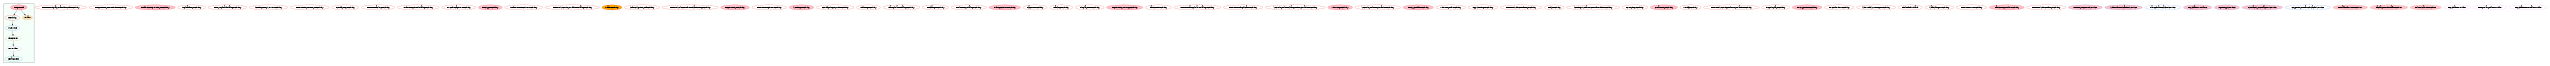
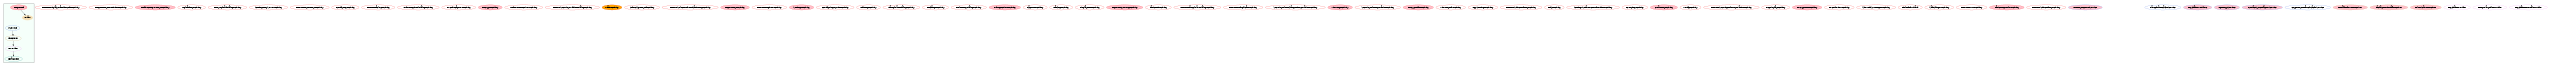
  digraph {
    node [color=red]
-   _Activity
    _Service [color=royalblue]
    _Reciever [color=peru]
    _Provider [color=violet]
    _Fragment [color=teal]
    _Main [color=mintcream fillcolor=wheat style=filled]
    _Exported [fillcolor=lightpink style=filled]
    RemoteDisplayTransferCodeActivity
    RequestKeyPermissionActivity
    RedirectImportKeysActivity [fillcolor=pink style=filled]
    UploadKeyActivity
    RetryUploadDialogActivity
    SettingsKeyServerActivity
    RemoteImportKeysActivity
    CertifyKeyActivity
    RemoteBackupActivity
    OrbotRequiredDialogActivity
    QrCodeCaptureActivity
    DecryptActivity [fillcolor=pink style=filled]
    UsbEventReceiverActivity
    RemoteSecurityProblemDialogActivity
    MainActivity [fillcolor=orange style=filled]
    SelectSignKeyIdActivity
    RemoteSelectAuthenticationKeyActivity
    ImportKeysActivity [fillcolor=pink style=filled]
    RemoteRegisterActivity
    SettingsActivity [fillcolor=pink style=filled]
    CertifyFingerprintActivity
    EditKeyActivity
    PassphraseDialogActivity
    ExchangeActivity
    DeleteKeyDialogActivity
    DebugActionsActivity [fillcolor=pink style=filled]
    CaptureActivity
    BackupActivity
    DisplayTextActivity
    ImportKeysProxyActivity [fillcolor=pink style=filled]
    PanicExitActivity
    RemotePassphraseDialogActivity
    RemoteDeduplicateActivity
    SecurityTokenChangePinOperationActivity
    ViewKeyActivity [fillcolor=pink style=filled]
    SecurityTokenOperationActivity
    EncryptFilesActivity [fillcolor=pink style=filled]
    ViewKeyAdvActivity
    AppSettingsActivity
    RemoteSelectPubKeyActivity
    HelpActivity
    SettingsSmartPGPAuthoritiesActivity
    GroupingActivity
    CreateKeyActivity [fillcolor=pink style=filled]
    VerifyActivity
    RemoteSecurityTokenOperationActivity
    LogDisplayActivity
    EncryptTextActivity [fillcolor=pink style=filled]
    QrCodeViewActivity
    ShowNfcSweetspotActivity
    LinkedIdWizard
    SafeSlingerActivity
    RemoteErrorActivity
    PanicResponderActivity [fillcolor=pink style=filled]
    RemoteSelectIdKeyActivity
    DummyAccountService [color=royalblue fillcolor=pink style=filled]
-   SshAuthenticationService [color=royalblue fillcolor=pink style=filled]
    PassphraseCacheService [color=royalblue]
    n66 [color=royalblue fillcolor=pink label=KeychainProvider2 style=filled]
    OpenPgpService [color=royalblue fillcolor=pink style=filled]
    ContactSyncAdapterService [color=royalblue fillcolor=pink style=filled]
    CryptoInputParcelCacheService [color=royalblue]
    InstallReferrerReceiver [color=peru fillcolor=pink style=filled]
    PackageUninstallReceiver [color=peru fillcolor=pink style=filled]
    OrbotStatusReceiver [color=peru fillcolor=pink style=filled]
    KeychainProvider [color=violet]
    TemporaryFileProvider [color=violet]
    KeychainExternalProvider [color=violet]
    subgraph cluster_1 {
      bgcolor=mintcream
-     _Activity
      _Service
      _Reciever
      _Provider
      _Fragment
      _Main
      _Exported
    }
-   _Activity -> _Service
    _Service -> _Reciever
    _Reciever -> _Provider
    _Provider -> _Fragment
-   _Exported -> _Activity
    _Exported -> _Main
  }
